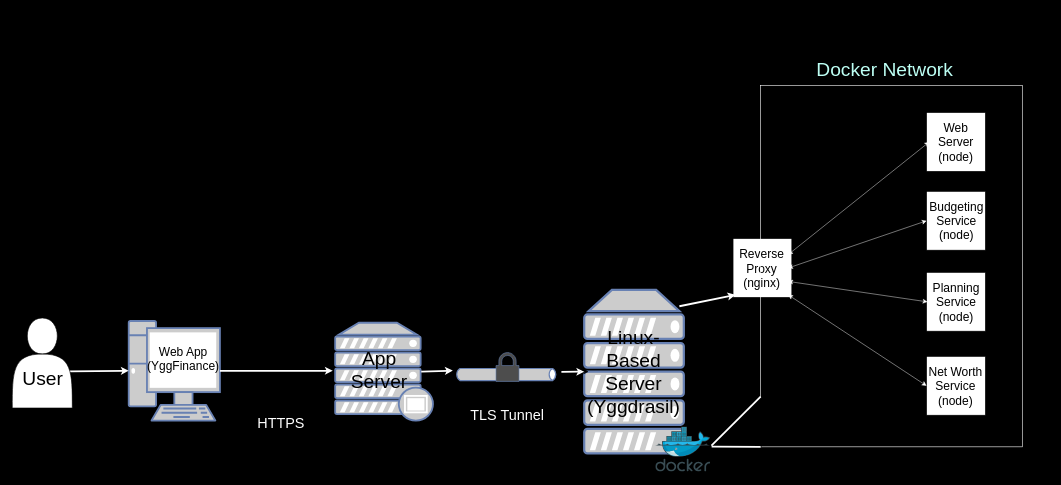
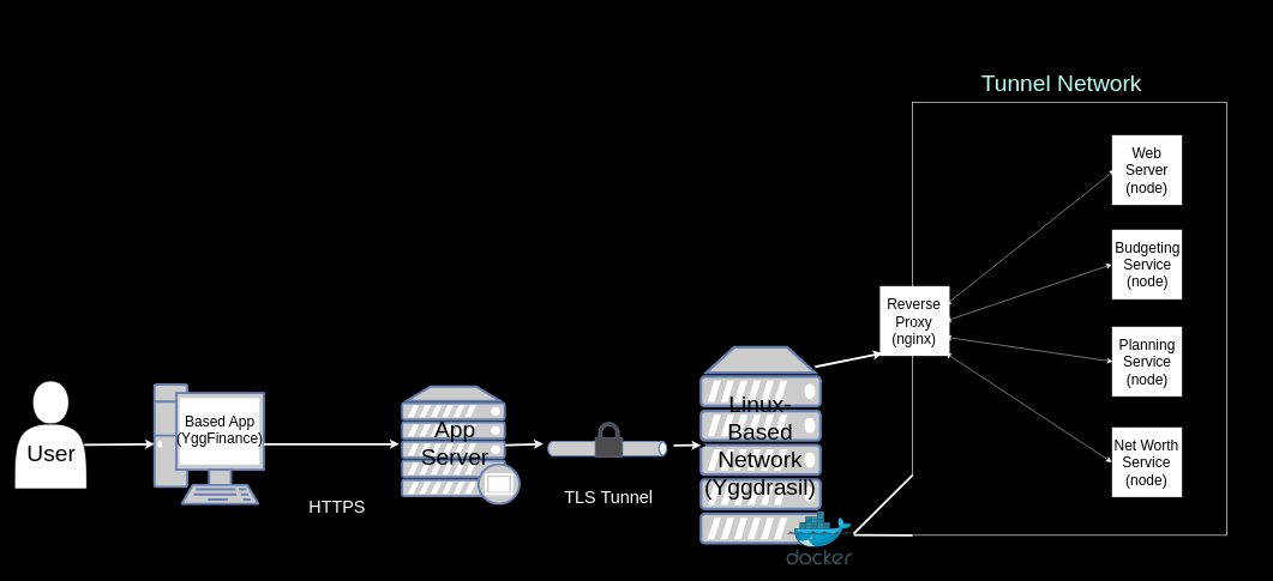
  <mxCell id="0" />
  <mxCell id="1" parent="0" />
  <mxCell id="2" style="graphMlID=n4;fillColor=#CCCCCC;strokeColor=#6881B3;shape=mxgraph.networks.pc" parent="1" vertex="1"><mxGeometry x="214" y="534.3" width="151.94" height="165.94" as="geometry" /></mxCell>
  <mxCell id="3" style="graphMlID=n6;shape=swimlane;swimlaneLine=0;startSize=20;dashed=1;dashPattern=3 1 1 1;collapsible=0;rounded=1;fillColor=none;" parent="1" vertex="1"><mxGeometry x="1253" y="20" width="483" height="765.55" as="geometry" /></mxCell>
  <mxCell id="4" style="graphMlID=n6::n2" parent="3" vertex="1"><mxGeometry x="290.532" y="298.335" width="97.938" height="97.938" as="geometry" /></mxCell>
  <mxCell id="5" style="graphMlID=n6::n3" parent="3" vertex="1"><mxGeometry x="290.539" y="433.335" width="97.938" height="97.938" as="geometry" /></mxCell>
  <mxCell id="6" style="graphMlID=n6::n4" parent="3" vertex="1"><mxGeometry x="290.535" y="573.335" width="97.938" height="97.938" as="geometry" /></mxCell>
- <mxCell id="7" value="&lt;font color=&quot;#bdfff4&quot; style=&quot;font-size: 32px&quot;&gt;Docker Network&lt;/font&gt;" style="text;html=1;strokeColor=none;fillColor=none;align=center;verticalAlign=middle;whiteSpace=wrap;rounded=0;fontSize=20;" parent="3" vertex="1"><mxGeometry x="-51" y="75.0" width="543.5" height="42.65" as="geometry" /></mxCell>
+ <mxCell id="7" value="&lt;font color=&quot;#bdfff4&quot; style=&quot;font-size: 32px&quot;&gt;Tunnel Network&lt;/font&gt;" style="text;html=1;strokeColor=none;fillColor=none;align=center;verticalAlign=middle;whiteSpace=wrap;rounded=0;fontSize=20;" parent="3" vertex="1"><mxGeometry x="-51" y="75.0" width="543.5" height="42.65" as="geometry" /></mxCell>
  <mxCell id="8" value="&lt;font style=&quot;font-size: 20px&quot;&gt;Budgeting&lt;br&gt;Service&lt;br&gt;(node)&lt;br style=&quot;font-size: 20px&quot;&gt;&lt;/font&gt;" style="text;html=1;strokeColor=none;fillColor=none;align=center;verticalAlign=middle;whiteSpace=wrap;rounded=0;fontSize=20;" parent="3" vertex="1"><mxGeometry x="293" y="302.55" width="95" height="89.5" as="geometry" /></mxCell>
  <mxCell id="9" value="&lt;font style=&quot;font-size: 20px&quot;&gt;Planning&lt;br&gt;Service&lt;br&gt;(node)&lt;br style=&quot;font-size: 20px&quot;&gt;&lt;/font&gt;" style="text;html=1;strokeColor=none;fillColor=none;align=center;verticalAlign=middle;whiteSpace=wrap;rounded=0;fontSize=20;" parent="3" vertex="1"><mxGeometry x="292" y="437.71" width="96" height="89.5" as="geometry" /></mxCell>
  <mxCell id="10" value="&lt;font style=&quot;font-size: 20px&quot;&gt;Net Worth&lt;br&gt;Service&lt;br&gt;(node)&lt;br style=&quot;font-size: 20px&quot;&gt;&lt;/font&gt;" style="text;html=1;strokeColor=none;fillColor=none;align=center;verticalAlign=middle;whiteSpace=wrap;rounded=0;fontSize=20;" parent="3" vertex="1"><mxGeometry x="290.54" y="577.55" width="96.46" height="89.5" as="geometry" /></mxCell>
  <mxCell id="11" style="graphMlID=n6::n2" vertex="1" parent="3"><mxGeometry x="290.532" y="166.995" width="97.938" height="97.938" as="geometry" /></mxCell>
  <mxCell id="12" value="&lt;font style=&quot;font-size: 20px&quot;&gt;Web&lt;br&gt;Server&lt;br&gt;(node)&lt;br style=&quot;font-size: 20px&quot;&gt;&lt;/font&gt;" style="text;html=1;strokeColor=none;fillColor=none;align=center;verticalAlign=middle;whiteSpace=wrap;rounded=0;fontSize=20;" vertex="1" parent="3"><mxGeometry x="295" y="171.21" width="89" height="89.5" as="geometry" /></mxCell>
  <mxCell id="13" style="graphMlID=n6::n2" vertex="1" parent="3"><mxGeometry x="-31.968" y="377.005" width="97.938" height="97.938" as="geometry" /></mxCell>
  <mxCell id="14" value="&lt;font style=&quot;font-size: 20px&quot;&gt;Reverse&lt;br&gt;Proxy&lt;br&gt;(nginx)&lt;br style=&quot;font-size: 20px&quot;&gt;&lt;/font&gt;" style="text;html=1;strokeColor=none;fillColor=none;align=center;verticalAlign=middle;whiteSpace=wrap;rounded=0;fontSize=20;" vertex="1" parent="3"><mxGeometry x="-28" y="381.22" width="88" height="89.5" as="geometry" /></mxCell>
  <mxCell id="15" value="" style="graphMlID=e9;endArrow=classic;rounded=0;strokeColor=#FFFFFFFF;strokeWidth=0.75;endFill=1;endSize=6;startArrow=classic;startFill=1;startSize=6;entryX=0;entryY=0.5;entryDx=0;entryDy=0;exitX=1;exitY=1;exitDx=0;exitDy=0;" edge="1" parent="3" source="14" target="10"><mxGeometry relative="1" as="geometry"><mxPoint x="-231" y="192" as="sourcePoint" /><mxPoint x="174" y="634" as="targetPoint" /></mxGeometry></mxCell>
  <mxCell id="16" value="" style="graphMlID=e9;endArrow=classic;rounded=0;strokeColor=#FFFFFFFF;strokeWidth=0.75;endFill=1;endSize=6;startArrow=classic;startFill=1;startSize=6;entryX=0.01;entryY=0.5;exitX=1;exitY=0.5;exitDx=0;exitDy=0;" parent="3" source="14" target="4" edge="1"><mxGeometry relative="1" as="geometry"><mxPoint x="-37" y="263.99" as="sourcePoint" /></mxGeometry></mxCell>
  <mxCell id="17" value="" style="graphMlID=e9;endArrow=classic;rounded=0;strokeColor=#FFFFFFFF;strokeWidth=0.75;endFill=1;endSize=6;startArrow=classic;startFill=1;startSize=6;entryX=0;entryY=0.5;exitX=1;exitY=0.75;exitDx=0;exitDy=0;entryDx=0;entryDy=0;" edge="1" parent="3" source="14" target="9"><mxGeometry relative="1" as="geometry"><mxPoint x="70" y="413.595" as="sourcePoint" /><mxPoint x="300.532" y="357.304" as="targetPoint" /></mxGeometry></mxCell>
  <mxCell id="18" value="" style="graphMlID=e9;endArrow=classic;rounded=0;strokeColor=#FFFFFFFF;strokeWidth=0.75;endFill=1;endSize=6;startArrow=classic;startFill=1;startSize=6;entryX=0;entryY=0.5;exitX=1;exitY=0.25;exitDx=0;exitDy=0;entryDx=0;entryDy=0;" edge="1" parent="3" source="14" target="12"><mxGeometry relative="1" as="geometry"><mxPoint x="70" y="435.97" as="sourcePoint" /><mxPoint x="300.532" y="357.304" as="targetPoint" /></mxGeometry></mxCell>
  <mxCell id="19" style="graphMlID=n9;fillColor=#FF8C0000;strokeColor=#FFFFFF;" parent="3" vertex="1"><mxGeometry x="14" y="122" width="436" height="602" as="geometry" /></mxCell>
  <mxCell id="20" value="" style="endArrow=none;html=1;fontSize=14;fontColor=#FFFFFF;strokeWidth=3;fillColor=#ffffff;exitX=0;exitY=1;exitDx=0;exitDy=0;" edge="1" parent="3" source="19"><mxGeometry width="50" height="50" relative="1" as="geometry"><mxPoint x="-58.0" y="732" as="sourcePoint" /><mxPoint x="14" y="642" as="targetPoint" /></mxGeometry></mxCell>
  <mxCell id="21" value="" style="graphMlID=e1;endArrow=classic;rounded=0;strokeColor=white;endFill=0;endSize=3.75;strokeWidth=3;" parent="1" source="2" edge="1"><mxGeometry relative="1" as="geometry"><mxPoint x="554" y="617.27" as="targetPoint" /></mxGeometry></mxCell>
  <mxCell id="22" value="" style="graphMlID=e22;endArrow=classic;rounded=0;strokeColor=white;endFill=0;endSize=3.75;entryX=0.009;entryY=0.5;strokeWidth=3;" parent="1" target="2" edge="1"><mxGeometry relative="1" as="geometry"><mxPoint x="115" y="618.3" as="sourcePoint" /></mxGeometry></mxCell>
  <mxCell id="23" value="" style="shape=actor;whiteSpace=wrap;html=1;" parent="1" vertex="1"><mxGeometry x="20" y="529.3" width="100" height="150" as="geometry" /></mxCell>
  <mxCell id="24" value="&lt;font style=&quot;font-size: 32px&quot;&gt;User&lt;/font&gt;" style="text;html=1;strokeColor=none;fillColor=none;align=center;verticalAlign=middle;whiteSpace=wrap;rounded=0;" parent="1" vertex="1"><mxGeometry x="22" y="605.3" width="98" height="49" as="geometry" /></mxCell>
- <mxCell id="25" value="&lt;font style=&quot;font-size: 20px;&quot;&gt;Web App&lt;br style=&quot;font-size: 20px;&quot;&gt;(YggFinance)&lt;br style=&quot;font-size: 20px;&quot;&gt;&lt;/font&gt;" style="text;html=1;strokeColor=none;fillColor=none;align=center;verticalAlign=middle;whiteSpace=wrap;rounded=0;fontSize=20;" parent="1" vertex="1"><mxGeometry x="232" y="552.3" width="146" height="89.5" as="geometry" /></mxCell>
+ <mxCell id="25" value="&lt;font style=&quot;font-size: 20px;&quot;&gt;Based App&lt;br style=&quot;font-size: 20px;&quot;&gt;(YggFinance)&lt;br style=&quot;font-size: 20px;&quot;&gt;&lt;/font&gt;" style="text;html=1;strokeColor=none;fillColor=none;align=center;verticalAlign=middle;whiteSpace=wrap;rounded=0;fontSize=20;" parent="1" vertex="1"><mxGeometry x="232" y="552.3" width="146" height="89.5" as="geometry" /></mxCell>
  <mxCell id="26" style="graphMlID=n2;fillColor=#CCCCCC;strokeColor=#6881B3;shape=mxgraph.networks.server" parent="1" vertex="1"><mxGeometry x="973" y="482.55" width="166" height="272.38" as="geometry" /></mxCell>
- <mxCell id="27" value="&lt;font style=&quot;font-size: 32px&quot;&gt;Linux-Based Server (Yggdrasil)&lt;/font&gt;" style="text;html=1;strokeColor=none;fillColor=none;align=center;verticalAlign=middle;whiteSpace=wrap;rounded=0;" parent="1" vertex="1"><mxGeometry x="980.39" y="509.74" width="151.21" height="218" as="geometry" /></mxCell>
+ <mxCell id="27" value="&lt;font style=&quot;font-size: 32px&quot;&gt;Linux-Based Network (Yggdrasil)&lt;/font&gt;" style="text;html=1;strokeColor=none;fillColor=none;align=center;verticalAlign=middle;whiteSpace=wrap;rounded=0;" parent="1" vertex="1"><mxGeometry x="980.39" y="509.74" width="151.21" height="218" as="geometry" /></mxCell>
  <mxCell id="28" value="" style="aspect=fixed;html=1;points=[];align=center;image;fontSize=12;image=img/lib/mscae/Docker.svg;" vertex="1" parent="1"><mxGeometry x="1092" y="710.55" width="91.47" height="75" as="geometry" /></mxCell>
  <mxCell id="29" value="" style="fontColor=#0066CC;verticalAlign=top;verticalLabelPosition=bottom;labelPosition=center;align=center;html=1;outlineConnect=0;fillColor=#CCCCCC;strokeColor=#6881B3;gradientColor=none;gradientDirection=north;strokeWidth=2;shape=mxgraph.networks.proxy_server;" vertex="1" parent="1"><mxGeometry x="558" y="537.24" width="163" height="163" as="geometry" /></mxCell>
  <mxCell id="30" value="" style="edgeStyle=orthogonalEdgeStyle;rounded=0;orthogonalLoop=1;jettySize=auto;html=1;strokeColor=#000000;fillColor=#ffffff;" edge="1" parent="1" source="32" target="27"><mxGeometry relative="1" as="geometry" /></mxCell>
  <mxCell id="31" value="" style="edgeStyle=orthogonalEdgeStyle;rounded=0;orthogonalLoop=1;jettySize=auto;html=1;fontSize=14;fontColor=#FFFFFF;strokeColor=#000000;strokeWidth=3;fillColor=#ffffff;" edge="1" parent="1" source="32" target="37"><mxGeometry relative="1" as="geometry" /></mxCell>
  <mxCell id="32" value="" style="html=1;outlineConnect=0;fillColor=#CCCCCC;strokeColor=#6881B3;gradientColor=none;gradientDirection=north;strokeWidth=2;shape=mxgraph.networks.bus;gradientColor=none;gradientDirection=north;fontColor=#ffffff;perimeter=backbonePerimeter;backboneSize=20;" vertex="1" parent="1"><mxGeometry x="758" y="613.5" width="170" height="20" as="geometry" /></mxCell>
  <mxCell id="33" value="" style="fontColor=#0066CC;verticalAlign=top;verticalLabelPosition=bottom;labelPosition=center;align=center;html=1;outlineConnect=0;strokeColor=#6881B3;gradientColor=none;gradientDirection=north;strokeWidth=2;shape=mxgraph.networks.secured;fillColor=#4D4D4D;" vertex="1" parent="1"><mxGeometry x="826" y="587" width="38.35" height="47.94" as="geometry" /></mxCell>
  <mxCell id="34" value="" style="graphMlID=e1;endArrow=classic;rounded=0;strokeColor=white;endFill=0;endSize=3.75;exitX=0.88;exitY=0.5;exitDx=0;exitDy=0;exitPerimeter=0;strokeWidth=3;" edge="1" parent="1" source="29"><mxGeometry relative="1" as="geometry"><mxPoint x="754" y="617" as="targetPoint" /><mxPoint x="337.94" y="619.207" as="sourcePoint" /></mxGeometry></mxCell>
  <mxCell id="35" value="" style="graphMlID=e1;endArrow=classic;rounded=0;strokeColor=white;endFill=0;endSize=3.75;entryX=0;entryY=0.5;entryDx=0;entryDy=0;entryPerimeter=0;strokeWidth=3;" edge="1" parent="1" target="26"><mxGeometry relative="1" as="geometry"><mxPoint x="764" y="618" as="targetPoint" /><mxPoint x="935" y="619" as="sourcePoint" /></mxGeometry></mxCell>
  <mxCell id="36" value="TLS Tunnel" style="text;html=1;strokeColor=none;fillColor=none;align=center;verticalAlign=middle;whiteSpace=wrap;rounded=0;fontColor=#FFFFFF;fontSize=24;" vertex="1" parent="1"><mxGeometry x="771.43" y="669" width="147.5" height="43" as="geometry" /></mxCell>
  <mxCell id="37" value="&lt;font style=&quot;font-size: 32px&quot;&gt;App Server&lt;/font&gt;" style="text;html=1;strokeColor=none;fillColor=none;align=center;verticalAlign=middle;whiteSpace=wrap;rounded=0;" vertex="1" parent="1"><mxGeometry x="561" y="558" width="141" height="115" as="geometry" /></mxCell>
  <mxCell id="38" value="HTTPS" style="text;html=1;strokeColor=none;fillColor=none;align=center;verticalAlign=middle;whiteSpace=wrap;rounded=0;fontColor=#FFFFFF;fontSize=24;" vertex="1" parent="1"><mxGeometry x="394" y="683" width="147.5" height="43" as="geometry" /></mxCell>
  <mxCell id="39" value="" style="graphMlID=e1;endArrow=classic;rounded=0;strokeColor=white;endFill=0;endSize=3.75;entryX=0;entryY=1;entryDx=0;entryDy=0;exitX=1;exitY=0;exitDx=0;exitDy=0;strokeWidth=3;" edge="1" parent="1" source="27" target="14"><mxGeometry relative="1" as="geometry"><mxPoint x="983" y="628.74" as="targetPoint" /><mxPoint x="945" y="629" as="sourcePoint" /></mxGeometry></mxCell>
  <mxCell id="40" value="" style="endArrow=none;html=1;fontSize=14;fontColor=#FFFFFF;strokeWidth=3;fillColor=#ffffff;strokeColor=#FFFFFF;entryX=0;entryY=1;entryDx=0;entryDy=0;exitX=1.02;exitY=0.442;exitDx=0;exitDy=0;exitPerimeter=0;" edge="1" parent="1" source="28" target="19"><mxGeometry width="50" height="50" relative="1" as="geometry"><mxPoint x="975" y="505" as="sourcePoint" /><mxPoint x="1025" y="455" as="targetPoint" /></mxGeometry></mxCell>
  <mxCell id="41" value="" style="endArrow=none;html=1;fontSize=14;fontColor=#FFFFFF;strokeWidth=3;fillColor=#ffffff;strokeColor=#FFFFFF;" edge="1" parent="1" target="19"><mxGeometry width="50" height="50" relative="1" as="geometry"><mxPoint x="1185" y="742" as="sourcePoint" /><mxPoint x="1257" y="525" as="targetPoint" /></mxGeometry></mxCell>
